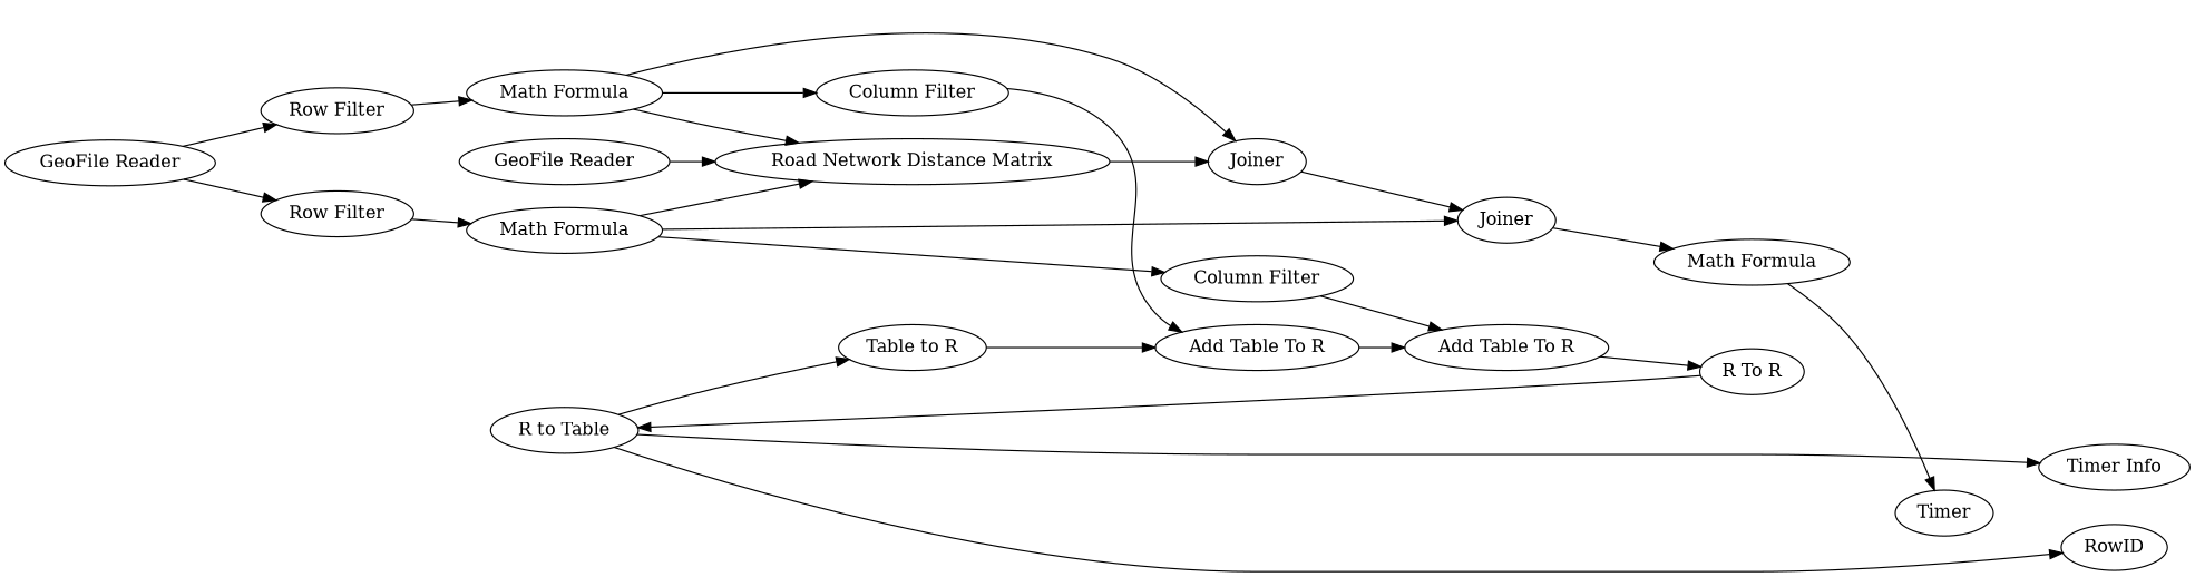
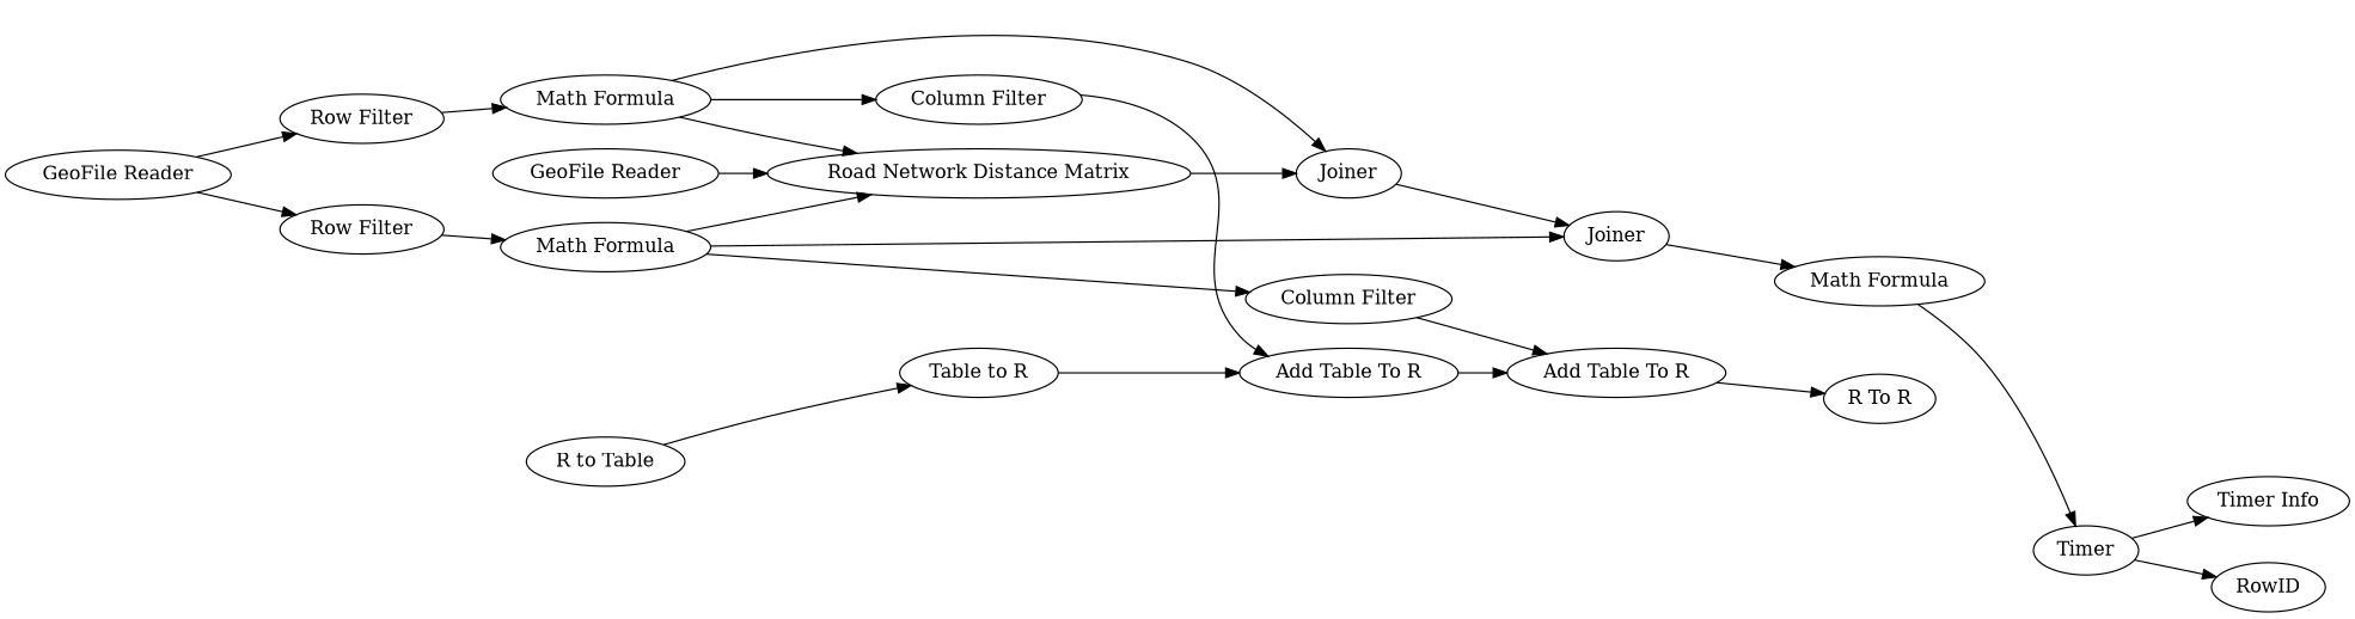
  digraph {
    rankdir=LR
    n1 [label=RowID]
    n2 [label="Table to R"]
    n3 [label="Add Table To R"]
    n4 [label="Add Table To R"]
    n5 [label="Math Formula"]
    n6 [label=Joiner]
    n7 [label="Road Network Distance Matrix"]
    n8 [label="Column Filter"]
    n9 [label=Joiner]
    n10 [label="Math Formula"]
    n11 [label="Column Filter"]
    n12 [label="R To R"]
    n13 [label="R to Table"]
    n14 [label=Timer]
    n15 [label="Row Filter"]
    n16 [label="Math Formula"]
    n17 [label="GeoFile Reader"]
    n18 [label="Row Filter"]
    n19 [label="Timer Info"]
    n20 [label="GeoFile Reader"]
    n2 -> n3
    n3 -> n4
    n4 -> n12
    n5 -> n6
    n5 -> n7
    n5 -> n8
    n6 -> n9
    n7 -> n6
    n8 -> n3
    n9 -> n10
    n10 -> n14
    n11 -> n4
-   n12 -> n13
    n13 -> n2
-   n13 -> n19
-   n13 -> n1
+   n14 -> n19
+   n14 -> n1
    n15 -> n16
    n16 -> n7
    n16 -> n9
    n16 -> n11
    n17 -> n15
    n17 -> n18
    n18 -> n5
    n20 -> n7
  }
